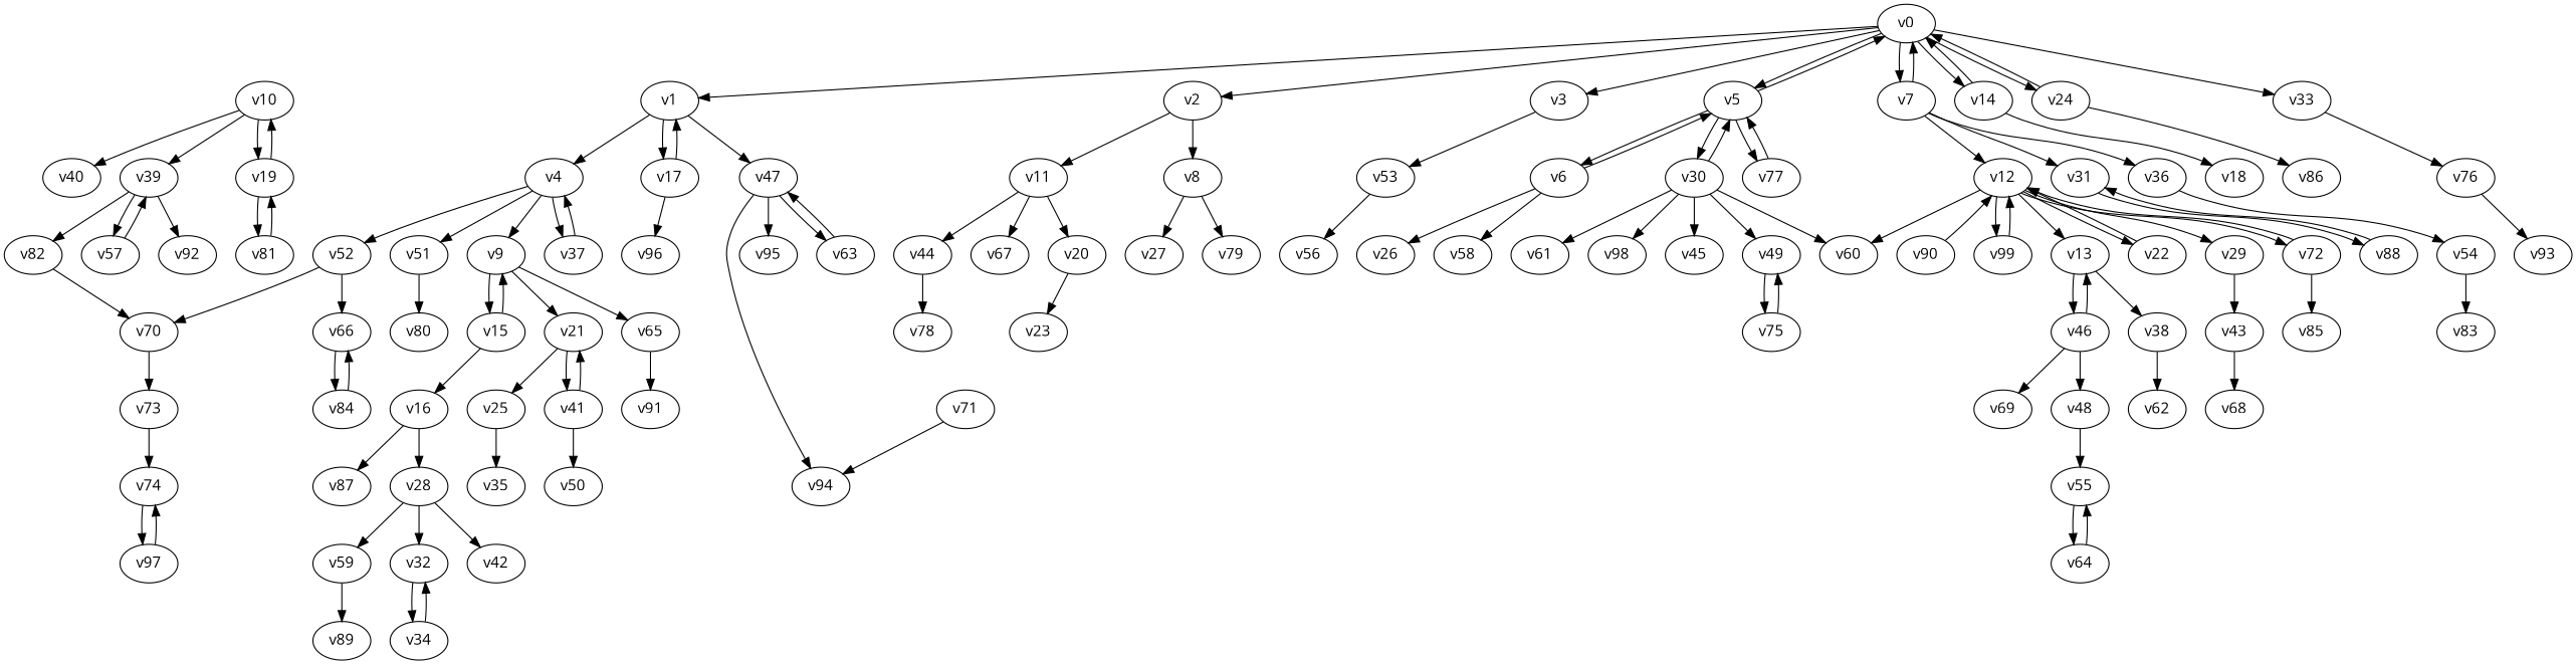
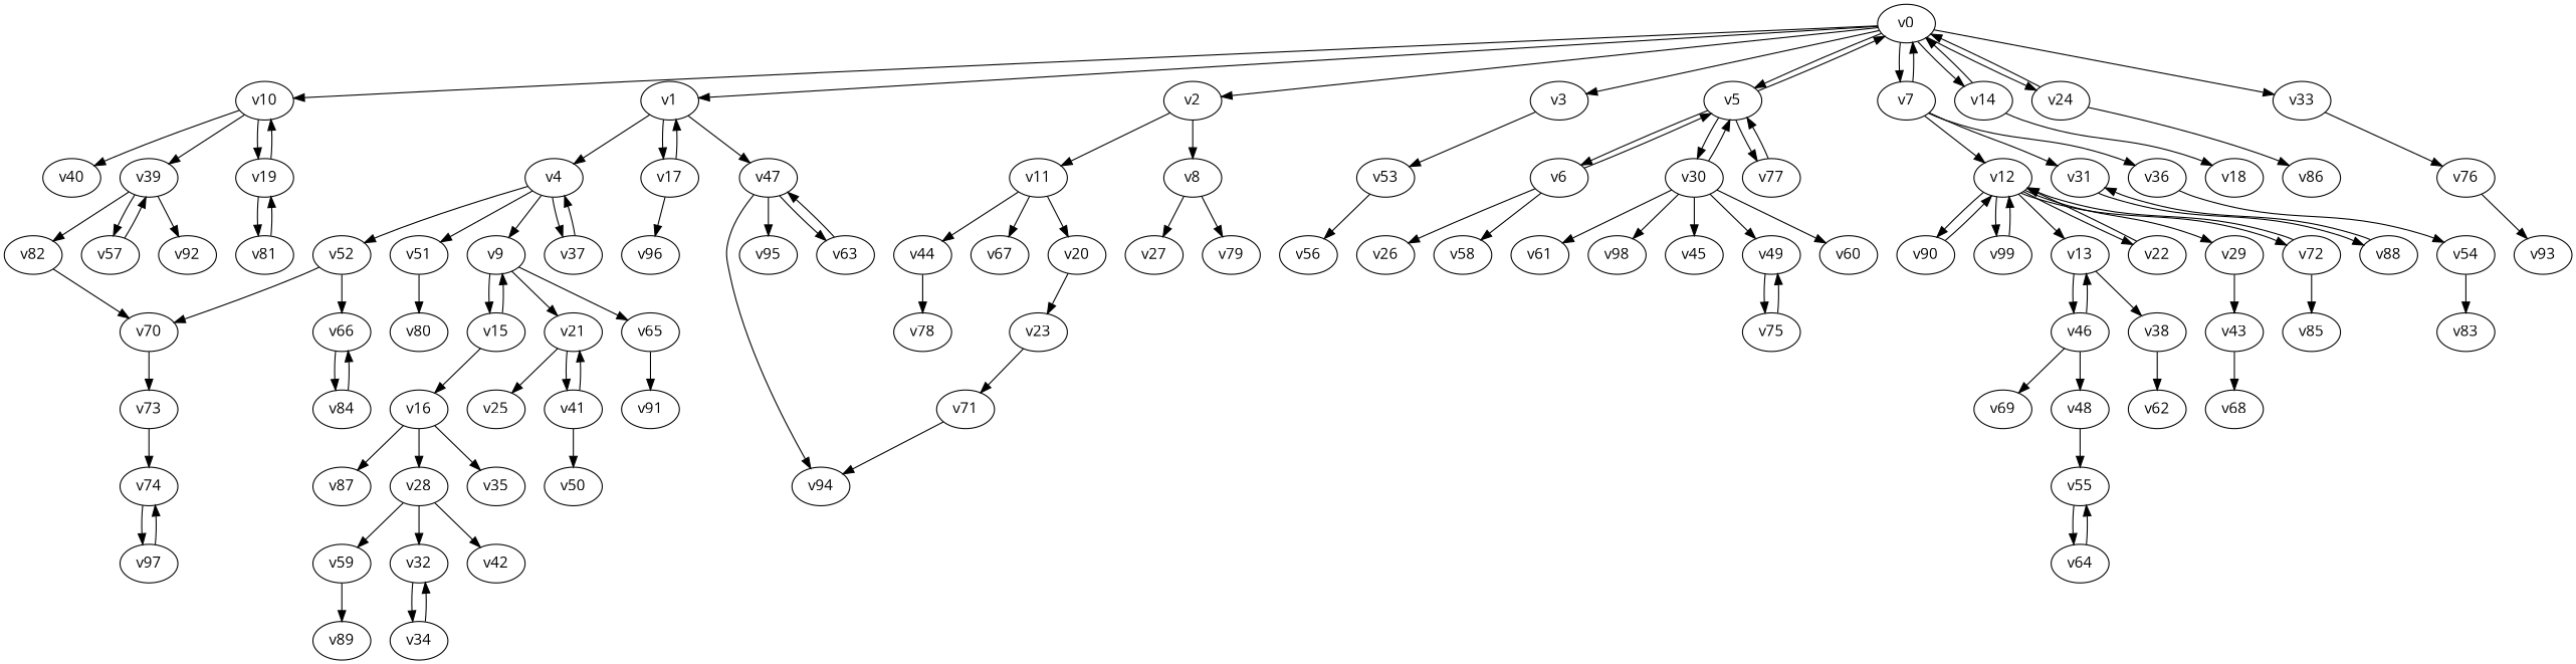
  digraph {
    fontname="Open Sans"
    node [fontname="Open Sans" player=0 weight=12]
    edge [fontname="Open Sans"]
    v0 [weight=4]
    v1 [player=1 weight=16]
    v2 [weight=11]
    v3 [player=1 weight=14]
    v5 [player=1]
    v7 [player=1 weight=7]
    v10 [weight=9]
    v14 [weight=17]
    v24 [weight=16]
    v33 [player=1 weight=8]
    v4 [weight=14]
    v17 [player=1 weight=10]
    v47 [player=1 weight=0]
    v8 [weight=3]
    v11 [player=1 weight=16]
    v53 [player=1 weight=4]
    v6 [weight=3]
    v30 [weight=4]
    v77 [player=1 weight=0]
    v12 [weight=10]
    v31 [player=1 weight=10]
    v36 [weight=5]
    v19 [player=1 weight=2]
    v39 [player=1 weight=4]
    v40 [weight=3]
    v18 [weight=9]
    v86 [weight=0]
    v76
    v9 [player=1 weight=6]
    v37 [player=1 weight=16]
    v51 [player=1 weight=11]
    v52 [weight=0]
    v96 [weight=4]
    v63 [player=1 weight=2]
    v94 [weight=4]
    v95 [player=1 weight=6]
    v27 [player=1 weight=11]
    v79 [player=1 weight=3]
    v20
    v44 [weight=8]
    v67 [player=1 weight=2]
    v56 [weight=6]
    v15 [player=1 weight=2]
    v21 [player=1 weight=6]
    v65 [player=1 weight=4]
    v80 [weight=4]
    v66
    v70 [weight=3]
    v26 [weight=8]
    v58 [weight=0]
    v45 [player=1 weight=5]
    v49 [player=1 weight=15]
    v60 [weight=13]
    v61 [player=1 weight=2]
    v98 [weight=11]
    v13 [player=1 weight=7]
    v22 [weight=6]
    v29 [player=1]
    v72 [weight=2]
    v90 [weight=4]
    v99 [player=1 weight=9]
    v88 [weight=10]
    v54 [weight=6]
    v16 [weight=2]
    v25 [player=1 weight=9]
    v41 [player=1]
    v91 [player=1 weight=-1]
    v81 [player=1 weight=10]
    v57 [player=1 weight=6]
    v82
    v92 [weight=2]
    v23 [player=1 weight=9]
    v78 [weight=13]
    v38 [weight=7]
    v46 [weight=15]
    v43 [player=1 weight=0]
    v85 [player=1 weight=2]
    v62 [weight=9]
    v48 [weight=5]
    v69 [player=1 weight=10]
    v28 [weight=6]
    v87 [player=1 weight=0]
    v32 [weight=13]
    v42
    v59 [player=1 weight=5]
    v71 [player=1 weight=10]
    v35 [player=1 weight=14]
    v50
    v34
    v89 [player=1 weight=16]
    v68 [weight=9]
    v75 [player=1 weight=8]
    v93 [player=1]
    v83 [player=1 weight=13]
    v55 [player=1 weight=11]
    v64 [weight=2]
    v84 [weight=1]
    v73 [player=1 weight=8]
    v74 [weight=6]
    v97 [player=1 weight=9]
    v0 -> v1
    v0 -> v2
    v0 -> v3
    v0 -> v5
    v0 -> v7
+   v0 -> v10
    v0 -> v14
    v0 -> v24
    v0 -> v33
    v1 -> v4
    v1 -> v17
    v1 -> v47
    v2 -> v8
    v2 -> v11
    v3 -> v53
    v5 -> v0
    v5 -> v6
    v5 -> v30
    v5 -> v77
    v7 -> v0
    v7 -> v12
    v7 -> v31
    v7 -> v36
    v10 -> v19
    v10 -> v39
    v10 -> v40
    v14 -> v0
    v14 -> v18
    v24 -> v0
    v24 -> v86
    v33 -> v76
    v4 -> v9
    v4 -> v37
    v4 -> v51
    v4 -> v52
    v17 -> v1
    v17 -> v96
    v47 -> v63
    v47 -> v94
    v47 -> v95
    v8 -> v27
    v8 -> v79
    v11 -> v20
    v11 -> v44
    v11 -> v67
    v53 -> v56
    v6 -> v5
    v6 -> v26
    v6 -> v58
    v30 -> v5
    v30 -> v45
    v30 -> v49
    v30 -> v60
    v30 -> v61
    v30 -> v98
    v77 -> v5
    v12 -> v13
    v12 -> v22
    v12 -> v29
    v12 -> v72
-   v12 -> v60
+   v12 -> v90
    v12 -> v99
    v31 -> v88
    v36 -> v54
    v19 -> v10
    v19 -> v81
    v39 -> v57
    v39 -> v82
    v39 -> v92
    v76 -> v93
    v9 -> v15
    v9 -> v21
    v9 -> v65
    v37 -> v4
    v51 -> v80
    v52 -> v66
    v52 -> v70
    v63 -> v47
    v20 -> v23
    v44 -> v78
    v15 -> v9
    v15 -> v16
    v21 -> v25
    v21 -> v41
    v65 -> v91
    v66 -> v84
    v70 -> v73
    v49 -> v75
    v13 -> v38
    v13 -> v46
    v22 -> v12
    v29 -> v43
    v72 -> v12
    v72 -> v85
    v90 -> v12
    v99 -> v12
    v88 -> v31
    v54 -> v83
    v16 -> v28
    v16 -> v87
-   v25 -> v35
+   v16 -> v35
    v41 -> v21
    v41 -> v50
    v81 -> v19
    v57 -> v39
    v82 -> v70
+   v23 -> v71
    v38 -> v62
    v46 -> v13
    v46 -> v48
    v46 -> v69
    v43 -> v68
    v48 -> v55
    v28 -> v32
    v28 -> v42
    v28 -> v59
    v32 -> v34
    v59 -> v89
    v71 -> v94
    v34 -> v32
    v75 -> v49
    v55 -> v64
    v64 -> v55
    v84 -> v66
    v73 -> v74
    v74 -> v97
    v97 -> v74
  }
